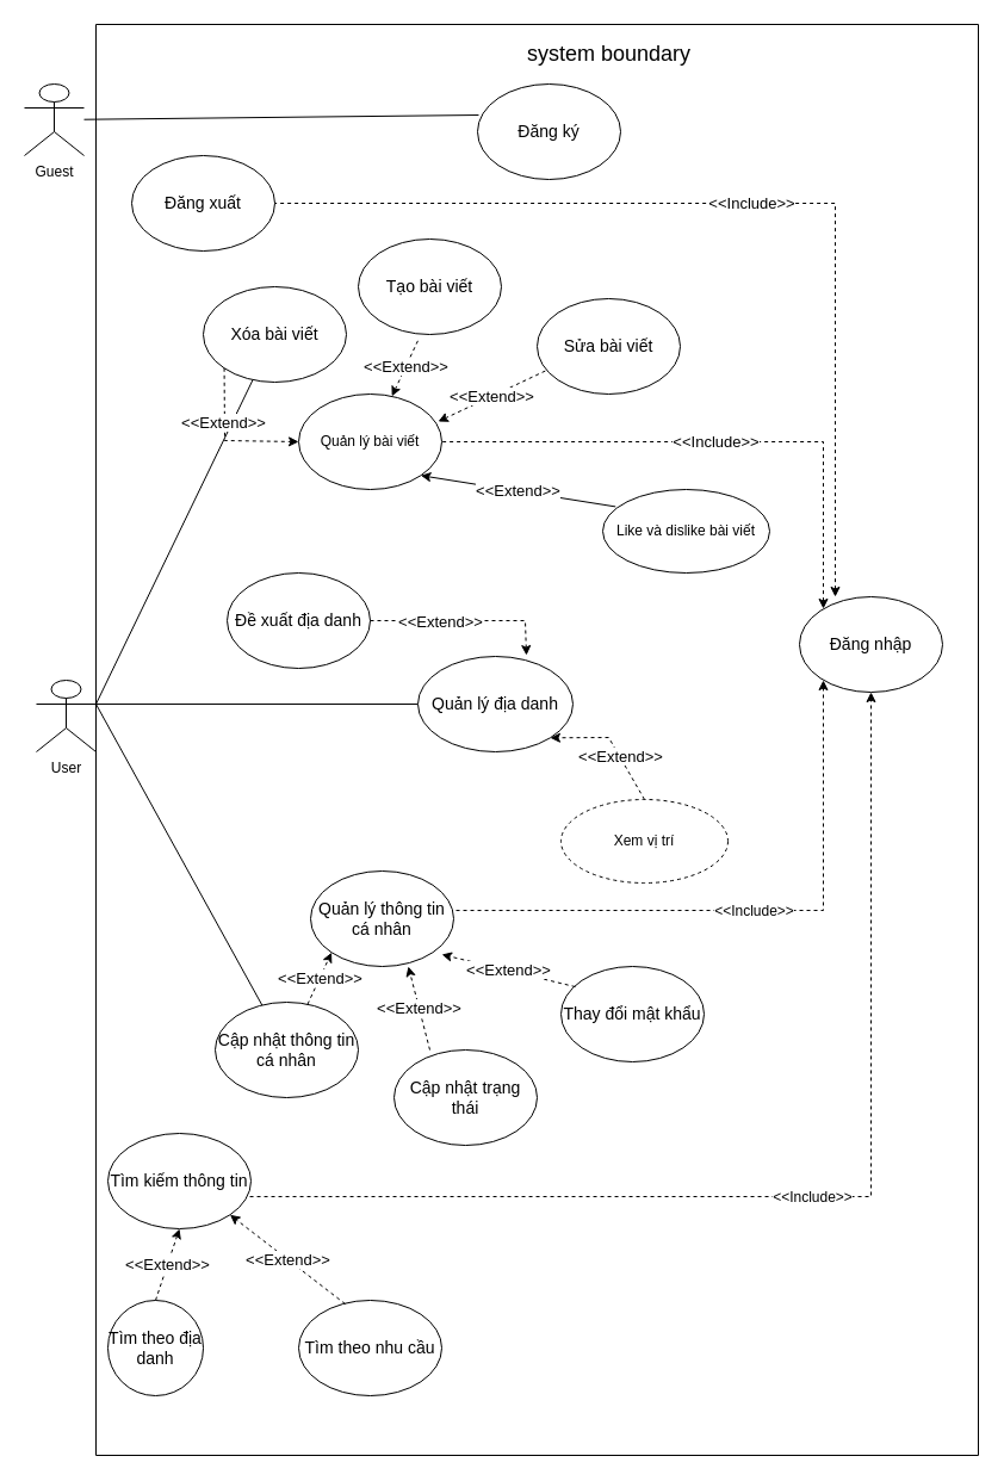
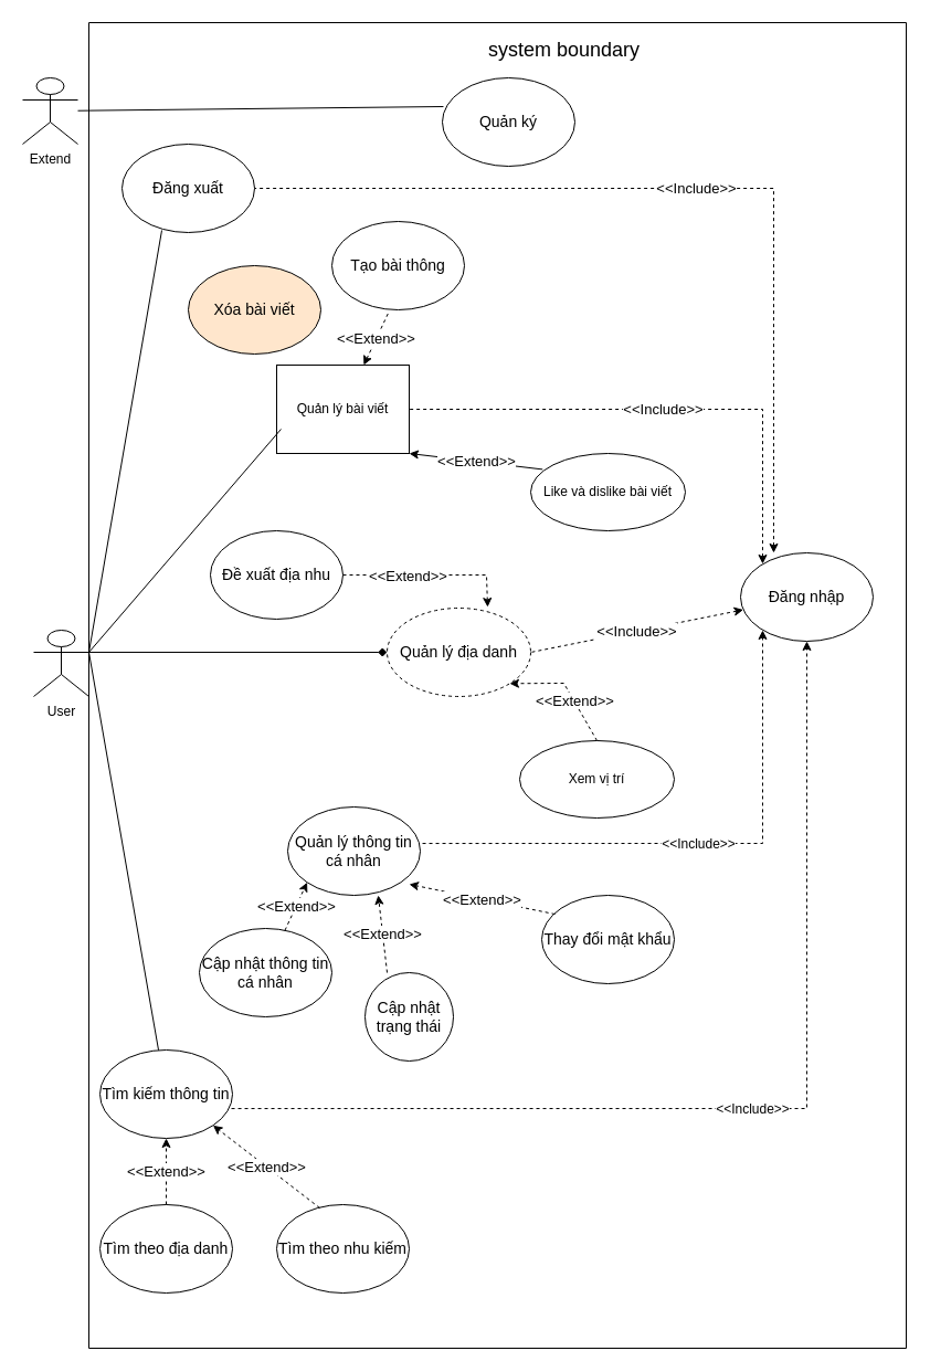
  <mxCell id="0" />
  <mxCell id="1" parent="0" />
  <mxCell id="2" value="User" style="shape=umlActor;verticalLabelPosition=bottom;verticalAlign=top;html=1;outlineConnect=0;" parent="1" vertex="1"><mxGeometry x="30" y="570" width="50" height="60" as="geometry" /></mxCell>
  <mxCell id="3" value="&lt;font style=&quot;font-size: 14px&quot;&gt;Đăng nhập&lt;/font&gt;" style="ellipse;whiteSpace=wrap;html=1;" parent="1" vertex="1"><mxGeometry x="670" y="500" width="120" height="80" as="geometry" /></mxCell>
- <mxCell id="4" value="" style="endArrow=none;html=1;rounded=0;fontSize=14;exitX=1;exitY=0.333;exitDx=0;exitDy=0;exitPerimeter=0;" parent="1" source="2" target="24" edge="1"><mxGeometry width="50" height="50" relative="1" as="geometry"><mxPoint x="560" y="600" as="sourcePoint" /><mxPoint x="610" y="550" as="targetPoint" /></mxGeometry></mxCell>
- <mxCell id="5" value="" style="endArrow=none;html=1;rounded=0;fontSize=14;entryX=0;entryY=0.5;entryDx=0;entryDy=0;exitX=1;exitY=0.333;exitDx=0;exitDy=0;exitPerimeter=0;" parent="1" source="2" target="29" edge="1"><mxGeometry width="50" height="50" relative="1" as="geometry"><mxPoint x="90" y="590" as="sourcePoint" /><mxPoint x="247" y="591.04" as="targetPoint" /></mxGeometry></mxCell>
+ <mxCell id="4" value="" style="endArrow=none;html=1;rounded=0;fontSize=14;exitX=1;exitY=0.333;exitDx=0;exitDy=0;exitPerimeter=0;entryX=0.3;entryY=0.975;entryDx=0;entryDy=0;entryPerimeter=0;" parent="1" source="2" target="26" edge="1"><mxGeometry width="50" height="50" relative="1" as="geometry"><mxPoint x="560" y="600" as="sourcePoint" /><mxPoint x="610" y="550" as="targetPoint" /></mxGeometry></mxCell>
+ <mxCell id="5" value="" style="endArrow=diamond;html=1;rounded=0;fontSize=14;entryX=0;entryY=0.5;entryDx=0;entryDy=0;exitX=1;exitY=0.333;exitDx=0;exitDy=0;exitPerimeter=0;" parent="1" source="2" target="29" edge="1"><mxGeometry width="50" height="50" relative="1" as="geometry"><mxPoint x="90" y="590" as="sourcePoint" /><mxPoint x="247" y="591.04" as="targetPoint" /></mxGeometry></mxCell>
+ <mxCell id="6" value="" style="endArrow=none;html=1;rounded=0;fontSize=14;exitX=1;exitY=0.333;exitDx=0;exitDy=0;exitPerimeter=0;" parent="1" source="2" target="14" edge="1"><mxGeometry width="50" height="50" relative="1" as="geometry"><mxPoint x="90" y="600" as="sourcePoint" /><mxPoint x="267.574" y="711.716" as="targetPoint" /></mxGeometry></mxCell>
  <mxCell id="7" value="&lt;font style=&quot;font-size: 12px&quot;&gt;&amp;lt;&amp;lt;Include&amp;gt;&amp;gt;&lt;/font&gt;" style="endArrow=classic;dashed=1;html=1;rounded=0;fontSize=14;exitX=1.017;exitY=0.413;exitDx=0;exitDy=0;startArrow=none;startFill=0;endFill=1;exitPerimeter=0;" parent="1" source="17" edge="1"><mxGeometry width="50" height="50" relative="1" as="geometry"><mxPoint x="492.04" y="647.04" as="sourcePoint" /><mxPoint x="690" y="570" as="targetPoint" /><Array as="points"><mxPoint x="690" y="763" /></Array></mxGeometry></mxCell>
  <mxCell id="8" value="&lt;font style=&quot;font-size: 12px&quot;&gt;&amp;lt;&amp;lt;Include&amp;gt;&amp;gt;&lt;/font&gt;" style="endArrow=classic;dashed=1;html=1;rounded=0;fontSize=14;entryX=0.5;entryY=1;entryDx=0;entryDy=0;exitX=0.992;exitY=0.663;exitDx=0;exitDy=0;startArrow=none;startFill=0;endFill=1;exitPerimeter=0;" parent="1" source="14" target="3" edge="1"><mxGeometry width="50" height="50" relative="1" as="geometry"><mxPoint x="373" y="749.04" as="sourcePoint" /><mxPoint x="710.96" y="591.04" as="targetPoint" /><Array as="points"><mxPoint x="730" y="1003" /></Array></mxGeometry></mxCell>
  <mxCell id="9" value="" style="swimlane;startSize=0;fontSize=13;" parent="1" vertex="1"><mxGeometry x="80" y="20" width="740" height="1200" as="geometry" /></mxCell>
  <mxCell id="10" value="&lt;font style=&quot;font-size: 18px&quot;&gt;system boundary&lt;/font&gt;" style="text;html=1;align=center;verticalAlign=middle;resizable=0;points=[];autosize=1;strokeColor=none;fillColor=none;fontSize=13;" parent="9" vertex="1"><mxGeometry x="355" y="15" width="150" height="20" as="geometry" /></mxCell>
- <mxCell id="11" value="&lt;span style=&quot;font-size: 14px&quot;&gt;Đăng ký&lt;/span&gt;" style="ellipse;whiteSpace=wrap;html=1;" parent="9" vertex="1"><mxGeometry x="320" y="50" width="120" height="80" as="geometry" /></mxCell>
- <mxCell id="12" value="&lt;font style=&quot;font-size: 14px&quot;&gt;Tìm theo địa danh&lt;/font&gt;" style="ellipse;whiteSpace=wrap;html=1;" parent="9" vertex="1"><mxGeometry x="10" y="1070" width="80" height="80" as="geometry" /></mxCell>
- <mxCell id="13" value="&lt;font style=&quot;font-size: 14px&quot;&gt;Tìm theo nhu cầu&lt;/font&gt;" style="ellipse;whiteSpace=wrap;html=1;" parent="9" vertex="1"><mxGeometry x="170" y="1070" width="120" height="80" as="geometry" /></mxCell>
+ <mxCell id="11" value="&lt;span style=&quot;font-size: 14px&quot;&gt;Quản ký&lt;/span&gt;" style="ellipse;whiteSpace=wrap;html=1;" parent="9" vertex="1"><mxGeometry x="320" y="50" width="120" height="80" as="geometry" /></mxCell>
+ <mxCell id="12" value="&lt;font style=&quot;font-size: 14px&quot;&gt;Tìm theo địa danh&lt;/font&gt;" style="ellipse;whiteSpace=wrap;html=1;" parent="9" vertex="1"><mxGeometry x="10" y="1070" width="120" height="80" as="geometry" /></mxCell>
+ <mxCell id="13" value="&lt;font style=&quot;font-size: 14px&quot;&gt;Tìm theo nhu kiếm&lt;/font&gt;" style="ellipse;whiteSpace=wrap;html=1;" parent="9" vertex="1"><mxGeometry x="170" y="1070" width="120" height="80" as="geometry" /></mxCell>
  <mxCell id="14" value="&lt;font style=&quot;font-size: 14px&quot;&gt;Tìm kiếm thông tin&lt;/font&gt;" style="ellipse;whiteSpace=wrap;html=1;" parent="9" vertex="1"><mxGeometry x="10" y="930" width="120" height="80" as="geometry" /></mxCell>
  <mxCell id="15" value="&lt;span style=&quot;font-size: 13px&quot;&gt;&amp;lt;&amp;lt;Extend&amp;gt;&amp;gt;&lt;/span&gt;" style="endArrow=classic;dashed=1;html=1;rounded=0;entryX=1;entryY=1;entryDx=0;entryDy=0;startArrow=none;startFill=0;endFill=1;exitX=0.325;exitY=0.038;exitDx=0;exitDy=0;exitPerimeter=0;" parent="9" source="13" target="14" edge="1"><mxGeometry width="50" height="50" relative="1" as="geometry"><mxPoint x="180" y="800" as="sourcePoint" /><mxPoint x="83.04" y="739.04" as="targetPoint" /></mxGeometry></mxCell>
  <mxCell id="16" value="&lt;span style=&quot;font-size: 13px&quot;&gt;&amp;lt;&amp;lt;Extend&amp;gt;&amp;gt;&lt;/span&gt;" style="endArrow=classic;dashed=1;html=1;rounded=0;exitX=0.5;exitY=0;exitDx=0;exitDy=0;entryX=0.5;entryY=1;entryDx=0;entryDy=0;startArrow=none;startFill=0;endFill=1;" parent="9" source="12" target="14" edge="1"><mxGeometry width="50" height="50" relative="1" as="geometry"><mxPoint x="179.96" y="820" as="sourcePoint" /><mxPoint x="114" y="739.04" as="targetPoint" /></mxGeometry></mxCell>
  <mxCell id="17" value="&lt;font style=&quot;font-size: 14px&quot;&gt;Quản lý thông tin cá nhân&lt;/font&gt;" style="ellipse;whiteSpace=wrap;html=1;" parent="9" vertex="1"><mxGeometry x="180" y="710" width="120" height="80" as="geometry" /></mxCell>
  <mxCell id="18" value="&lt;font style=&quot;font-size: 14px&quot;&gt;Cập nhật thông tin cá nhân&lt;/font&gt;" style="ellipse;whiteSpace=wrap;html=1;" parent="9" vertex="1"><mxGeometry x="100" y="820" width="120" height="80" as="geometry" /></mxCell>
- <mxCell id="19" value="&lt;span style=&quot;font-size: 14px&quot;&gt;Cập nhật trạng thái&lt;/span&gt;" style="ellipse;whiteSpace=wrap;html=1;" parent="9" vertex="1"><mxGeometry x="250" y="860" width="120" height="80" as="geometry" /></mxCell>
- <mxCell id="20" value="&lt;font style=&quot;font-size: 14px&quot;&gt;Thay đổi mật khẩu&lt;/font&gt;" style="ellipse;whiteSpace=wrap;html=1;" parent="9" vertex="1"><mxGeometry x="390" y="790" width="120" height="80" as="geometry" /></mxCell>
+ <mxCell id="19" value="&lt;span style=&quot;font-size: 14px&quot;&gt;Cập nhật trạng thái&lt;/span&gt;" style="ellipse;whiteSpace=wrap;html=1;" parent="9" vertex="1"><mxGeometry x="250" y="860" width="80" height="80" as="geometry" /></mxCell>
+ <mxCell id="20" value="&lt;font style=&quot;font-size: 14px&quot;&gt;Thay đổi mật khẩu&lt;/font&gt;" style="ellipse;whiteSpace=wrap;html=1;" parent="9" vertex="1"><mxGeometry x="410" y="790" width="120" height="80" as="geometry" /></mxCell>
  <mxCell id="21" value="&lt;span style=&quot;font-size: 13px&quot;&gt;&amp;lt;&amp;lt;Extend&amp;gt;&amp;gt;&lt;/span&gt;" style="endArrow=classic;dashed=1;html=1;rounded=0;entryX=0;entryY=1;entryDx=0;entryDy=0;startArrow=none;startFill=0;endFill=1;" parent="9" source="18" target="17" edge="1"><mxGeometry width="50" height="50" relative="1" as="geometry"><mxPoint x="141.04" y="570" as="sourcePoint" /><mxPoint x="140" y="497.96" as="targetPoint" /></mxGeometry></mxCell>
  <mxCell id="22" value="&lt;span style=&quot;font-size: 13px&quot;&gt;&amp;lt;&amp;lt;Extend&amp;gt;&amp;gt;&lt;/span&gt;" style="endArrow=classic;dashed=1;html=1;rounded=0;exitX=0.25;exitY=0;exitDx=0;exitDy=0;startArrow=none;startFill=0;endFill=1;entryX=0.683;entryY=1;entryDx=0;entryDy=0;entryPerimeter=0;exitPerimeter=0;" parent="9" source="19" target="17" edge="1"><mxGeometry width="50" height="50" relative="1" as="geometry"><mxPoint x="117.04" y="611.04" as="sourcePoint" /><mxPoint x="240" y="572" as="targetPoint" /></mxGeometry></mxCell>
  <mxCell id="23" value="&lt;span style=&quot;font-size: 13px&quot;&gt;&amp;lt;&amp;lt;Extend&amp;gt;&amp;gt;&lt;/span&gt;" style="endArrow=classic;dashed=1;html=1;rounded=0;exitX=0.1;exitY=0.213;exitDx=0;exitDy=0;startArrow=none;startFill=0;endFill=1;entryX=0.917;entryY=0.875;entryDx=0;entryDy=0;entryPerimeter=0;exitPerimeter=0;" parent="9" source="20" target="17" edge="1"><mxGeometry width="50" height="50" relative="1" as="geometry"><mxPoint x="260" y="670" as="sourcePoint" /><mxPoint x="260" y="580" as="targetPoint" /></mxGeometry></mxCell>
- <mxCell id="24" value="&lt;span style=&quot;font-size: 14px&quot;&gt;Xóa bài viết&lt;/span&gt;" style="ellipse;whiteSpace=wrap;html=1;" parent="9" vertex="1"><mxGeometry x="90" y="220" width="120" height="80" as="geometry" /></mxCell>
- <mxCell id="25" value="Quản lý bài viết" style="ellipse;whiteSpace=wrap;html=1;" parent="9" vertex="1"><mxGeometry x="170" y="310" width="120" height="80" as="geometry" /></mxCell>
+ <mxCell id="24" value="&lt;span style=&quot;font-size: 14px&quot;&gt;Xóa bài viết&lt;/span&gt;" style="ellipse;whiteSpace=wrap;html=1;fillColor=#ffe6cc;" parent="9" vertex="1"><mxGeometry x="90" y="220" width="120" height="80" as="geometry" /></mxCell>
+ <mxCell id="25" value="Quản lý bài viết" style="whiteSpace=wrap;html=1;rounded=0;" parent="9" vertex="1"><mxGeometry x="170" y="310" width="120" height="80" as="geometry" /></mxCell>
  <mxCell id="26" value="&lt;span style=&quot;font-size: 14px&quot;&gt;Đăng xuất&lt;/span&gt;" style="ellipse;whiteSpace=wrap;html=1;" parent="9" vertex="1"><mxGeometry x="30" y="110" width="120" height="80" as="geometry" /></mxCell>
- <mxCell id="27" value="&lt;font style=&quot;font-size: 14px&quot;&gt;Tạo bài viết&lt;/font&gt;" style="ellipse;whiteSpace=wrap;html=1;" parent="9" vertex="1"><mxGeometry x="220" y="180" width="120" height="80" as="geometry" /></mxCell>
- <mxCell id="28" value="&lt;span style=&quot;font-size: 14px&quot;&gt;Sửa bài viết&lt;/span&gt;" style="ellipse;whiteSpace=wrap;html=1;" parent="9" vertex="1"><mxGeometry x="370" y="230" width="120" height="80" as="geometry" /></mxCell>
- <mxCell id="29" value="&lt;font style=&quot;font-size: 14px&quot;&gt;Quản lý địa danh&lt;/font&gt;" style="ellipse;whiteSpace=wrap;html=1;" parent="9" vertex="1"><mxGeometry x="270" y="530" width="130" height="80" as="geometry" /></mxCell>
- <mxCell id="30" value="&lt;font style=&quot;font-size: 14px&quot;&gt;Đề xuất địa danh&lt;/font&gt;" style="ellipse;whiteSpace=wrap;html=1;" parent="9" vertex="1"><mxGeometry x="110" y="460" width="120" height="80" as="geometry" /></mxCell>
+ <mxCell id="27" value="&lt;font style=&quot;font-size: 14px&quot;&gt;Tạo bài thông&lt;/font&gt;" style="ellipse;whiteSpace=wrap;html=1;" parent="9" vertex="1"><mxGeometry x="220" y="180" width="120" height="80" as="geometry" /></mxCell>
+ <mxCell id="29" value="&lt;font style=&quot;font-size: 14px&quot;&gt;Quản lý địa danh&lt;/font&gt;" style="ellipse;whiteSpace=wrap;html=1;dashed=1;" parent="9" vertex="1"><mxGeometry x="270" y="530" width="130" height="80" as="geometry" /></mxCell>
+ <mxCell id="30" value="&lt;font style=&quot;font-size: 14px&quot;&gt;Đề xuất địa nhu&lt;/font&gt;" style="ellipse;whiteSpace=wrap;html=1;" parent="9" vertex="1"><mxGeometry x="110" y="460" width="120" height="80" as="geometry" /></mxCell>
  <mxCell id="31" value="&lt;span style=&quot;font-size: 13px&quot;&gt;&amp;lt;&amp;lt;Extend&amp;gt;&amp;gt;&lt;/span&gt;" style="endArrow=classic;dashed=1;html=1;rounded=0;startArrow=none;startFill=0;endFill=1;exitX=1;exitY=0.5;exitDx=0;exitDy=0;entryX=0.7;entryY=-0.012;entryDx=0;entryDy=0;entryPerimeter=0;" parent="9" source="30" target="29" edge="1"><mxGeometry x="-0.256" y="-1" width="50" height="50" relative="1" as="geometry"><mxPoint x="269.996" y="512.284" as="sourcePoint" /><mxPoint x="360" y="530" as="targetPoint" /><Array as="points"><mxPoint x="360" y="500" /></Array><mxPoint as="offset" /></mxGeometry></mxCell>
- <mxCell id="32" value="&lt;span style=&quot;font-size: 13px&quot;&gt;&amp;lt;&amp;lt;Extend&amp;gt;&amp;gt;&lt;/span&gt;" style="endArrow=classic;dashed=1;html=1;rounded=0;startArrow=none;startFill=0;endFill=1;exitX=0;exitY=1;exitDx=0;exitDy=0;entryX=0;entryY=0.5;entryDx=0;entryDy=0;" parent="9" source="24" target="25" edge="1"><mxGeometry x="-0.256" y="-1" width="50" height="50" relative="1" as="geometry"><mxPoint x="94.5" y="320" as="sourcePoint" /><mxPoint x="225.5" y="349.04" as="targetPoint" /><Array as="points"><mxPoint x="108" y="349" /></Array><mxPoint as="offset" /></mxGeometry></mxCell>
  <mxCell id="33" value="&amp;lt;&amp;lt;Extend&amp;gt;&amp;gt;" style="endArrow=none;dashed=1;html=1;rounded=0;fontSize=13;entryX=0.425;entryY=1.038;entryDx=0;entryDy=0;entryPerimeter=0;startArrow=classic;startFill=1;" parent="9" source="25" target="27" edge="1"><mxGeometry width="50" height="50" relative="1" as="geometry"><mxPoint x="230" y="330" as="sourcePoint" /><mxPoint x="280" y="280" as="targetPoint" /></mxGeometry></mxCell>
- <mxCell id="34" value="&amp;lt;&amp;lt;Extend&amp;gt;&amp;gt;" style="endArrow=none;dashed=1;html=1;rounded=0;fontSize=13;entryX=0.067;entryY=0.75;entryDx=0;entryDy=0;entryPerimeter=0;startArrow=classic;startFill=1;exitX=0.975;exitY=0.288;exitDx=0;exitDy=0;exitPerimeter=0;" parent="9" source="25" target="28" edge="1"><mxGeometry width="50" height="50" relative="1" as="geometry"><mxPoint x="258.174" y="321.879" as="sourcePoint" /><mxPoint x="281" y="273.04" as="targetPoint" /></mxGeometry></mxCell>
- <mxCell id="35" value="Like và dislike bài viết" style="ellipse;whiteSpace=wrap;html=1;" parent="9" vertex="1"><mxGeometry x="425" y="390" width="140" height="70" as="geometry" /></mxCell>
+ <mxCell id="35" value="Like và dislike bài viết" style="ellipse;whiteSpace=wrap;html=1;" parent="9" vertex="1"><mxGeometry x="400" y="390" width="140" height="70" as="geometry" /></mxCell>
  <mxCell id="36" value="&amp;lt;&amp;lt;Extend&amp;gt;&amp;gt;" style="endArrow=none;dashed=0;html=1;rounded=0;fontSize=13;entryX=0.077;entryY=0.206;entryDx=0;entryDy=0;entryPerimeter=0;startArrow=classic;startFill=1;exitX=1;exitY=1;exitDx=0;exitDy=0;" parent="9" source="25" target="35" edge="1"><mxGeometry width="50" height="50" relative="1" as="geometry"><mxPoint x="297" y="343.04" as="sourcePoint" /><mxPoint x="388.04" y="300" as="targetPoint" /></mxGeometry></mxCell>
- <mxCell id="37" value="Xem vị trí" style="ellipse;whiteSpace=wrap;html=1;dashed=1;" vertex="1" parent="9"><mxGeometry x="390" y="650" width="140" height="70" as="geometry" /></mxCell>
+ <mxCell id="37" value="Xem vị trí" style="ellipse;whiteSpace=wrap;html=1;" vertex="1" parent="9"><mxGeometry x="390" y="650" width="140" height="70" as="geometry" /></mxCell>
  <mxCell id="38" value="&lt;span style=&quot;font-size: 13px&quot;&gt;&amp;lt;&amp;lt;Extend&amp;gt;&amp;gt;&lt;/span&gt;" style="endArrow=classic;dashed=1;html=1;rounded=0;startArrow=none;startFill=0;endFill=1;exitX=0.5;exitY=0;exitDx=0;exitDy=0;entryX=1;entryY=1;entryDx=0;entryDy=0;" edge="1" parent="9" source="37" target="29"><mxGeometry x="-0.256" y="-1" width="50" height="50" relative="1" as="geometry"><mxPoint x="240.0" y="510" as="sourcePoint" /><mxPoint x="371" y="539.04" as="targetPoint" /><Array as="points"><mxPoint x="430" y="598" /></Array><mxPoint as="offset" /></mxGeometry></mxCell>
- <mxCell id="39" value="Guest" style="shape=umlActor;verticalLabelPosition=bottom;verticalAlign=top;html=1;outlineConnect=0;" parent="1" vertex="1"><mxGeometry x="20" y="70" width="50" height="60" as="geometry" /></mxCell>
+ <mxCell id="39" value="Extend" style="shape=umlActor;verticalLabelPosition=bottom;verticalAlign=top;html=1;outlineConnect=0;" parent="1" vertex="1"><mxGeometry x="20" y="70" width="50" height="60" as="geometry" /></mxCell>
  <mxCell id="40" value="" style="endArrow=none;html=1;rounded=0;fontSize=14;entryX=0.008;entryY=0.325;entryDx=0;entryDy=0;entryPerimeter=0;" parent="1" source="39" target="11" edge="1"><mxGeometry width="50" height="50" relative="1" as="geometry"><mxPoint x="70" y="250" as="sourcePoint" /><mxPoint x="186" y="378" as="targetPoint" /></mxGeometry></mxCell>
- <mxCell id="41" value="" style="endArrow=none;html=1;rounded=0;fontSize=14;exitX=1;exitY=0.333;exitDx=0;exitDy=0;exitPerimeter=0;" parent="1" source="2" target="18" edge="1"><mxGeometry width="50" height="50" relative="1" as="geometry"><mxPoint x="90" y="600" as="sourcePoint" /><mxPoint x="260" y="620" as="targetPoint" /></mxGeometry></mxCell>
+ <mxCell id="41" value="" style="endArrow=none;html=1;rounded=0;fontSize=14;entryX=0.033;entryY=0.725;entryDx=0;entryDy=0;exitX=1;exitY=0.333;exitDx=0;exitDy=0;exitPerimeter=0;entryPerimeter=0;" parent="1" source="2" target="25" edge="1"><mxGeometry width="50" height="50" relative="1" as="geometry"><mxPoint x="90" y="600" as="sourcePoint" /><mxPoint x="260" y="620" as="targetPoint" /></mxGeometry></mxCell>
+ <mxCell id="42" value="&amp;lt;&amp;lt;Include&amp;gt;&amp;gt;" style="endArrow=none;dashed=1;html=1;rounded=0;fontSize=13;entryX=1;entryY=0.5;entryDx=0;entryDy=0;startArrow=classic;startFill=1;" parent="1" source="3" target="29" edge="1"><mxGeometry width="50" height="50" relative="1" as="geometry"><mxPoint x="370" y="590" as="sourcePoint" /><mxPoint x="420" y="540" as="targetPoint" /></mxGeometry></mxCell>
  <mxCell id="43" value="&amp;lt;&amp;lt;Include&amp;gt;&amp;gt;" style="endArrow=none;dashed=1;html=1;rounded=0;fontSize=13;entryX=1;entryY=0.5;entryDx=0;entryDy=0;startArrow=classic;startFill=1;" parent="1" target="25" edge="1"><mxGeometry width="50" height="50" relative="1" as="geometry"><mxPoint x="690" y="510" as="sourcePoint" /><mxPoint x="410" y="389.25" as="targetPoint" /><Array as="points"><mxPoint x="690" y="370" /></Array></mxGeometry></mxCell>
  <mxCell id="44" value="&amp;lt;&amp;lt;Include&amp;gt;&amp;gt;" style="endArrow=none;dashed=1;html=1;rounded=0;fontSize=13;entryX=1;entryY=0.5;entryDx=0;entryDy=0;startArrow=classic;startFill=1;" parent="1" target="26" edge="1"><mxGeometry width="50" height="50" relative="1" as="geometry"><mxPoint x="700" y="500" as="sourcePoint" /><mxPoint x="380" y="380" as="targetPoint" /><Array as="points"><mxPoint x="700" y="170" /></Array></mxGeometry></mxCell>
